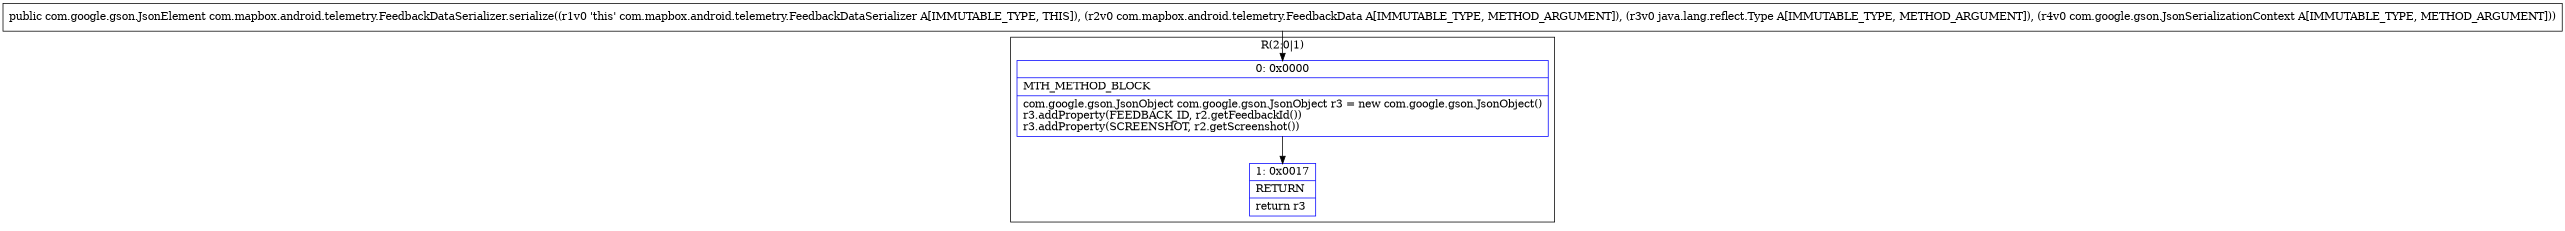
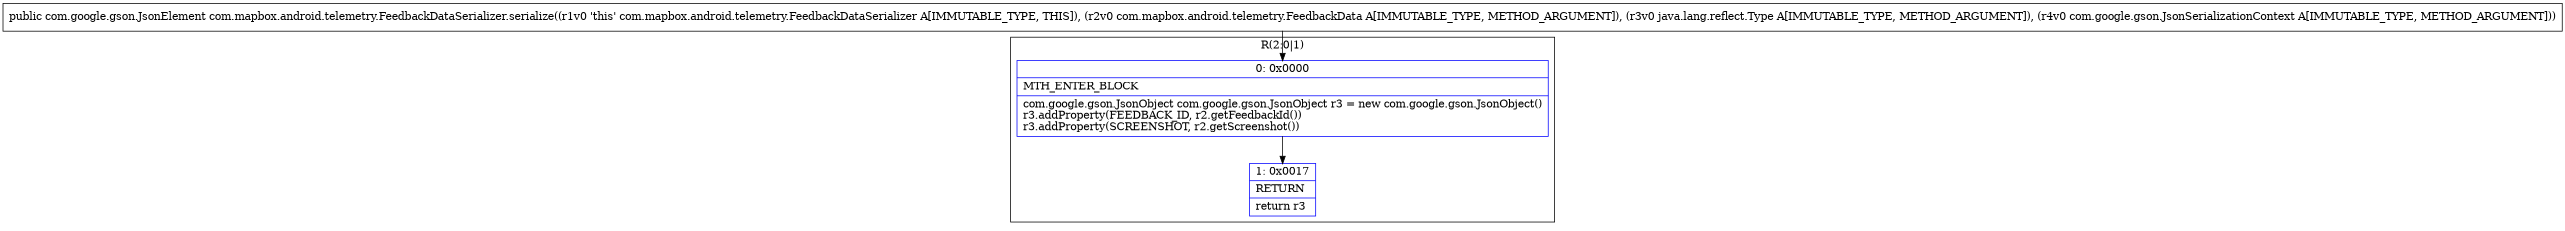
  digraph {
    node [color=blue shape=record]
-   n1 [label="{0\:\ 0x0000|MTH_METHOD_BLOCK\l|com.google.gson.JsonObject com.google.gson.JsonObject r3 = new com.google.gson.JsonObject()\lr3.addProperty(FEEDBACK_ID, r2.getFeedbackId())\lr3.addProperty(SCREENSHOT, r2.getScreenshot())\l}"]
+   n1 [label="{0\:\ 0x0000|MTH_ENTER_BLOCK\l|com.google.gson.JsonObject com.google.gson.JsonObject r3 = new com.google.gson.JsonObject()\lr3.addProperty(FEEDBACK_ID, r2.getFeedbackId())\lr3.addProperty(SCREENSHOT, r2.getScreenshot())\l}"]
    n2 [label="{1\:\ 0x0017|RETURN\l|return r3\l}"]
    n3 [label="{public com.google.gson.JsonElement com.mapbox.android.telemetry.FeedbackDataSerializer.serialize((r1v0 'this' com.mapbox.android.telemetry.FeedbackDataSerializer A[IMMUTABLE_TYPE, THIS]), (r2v0 com.mapbox.android.telemetry.FeedbackData A[IMMUTABLE_TYPE, METHOD_ARGUMENT]), (r3v0 java.lang.reflect.Type A[IMMUTABLE_TYPE, METHOD_ARGUMENT]), (r4v0 com.google.gson.JsonSerializationContext A[IMMUTABLE_TYPE, METHOD_ARGUMENT])) }" color=""]
    subgraph cluster_1 {
      label="R(2:0|1)"
      n1
      n2
    }
    n1 -> n2
    n3 -> n1
  }
